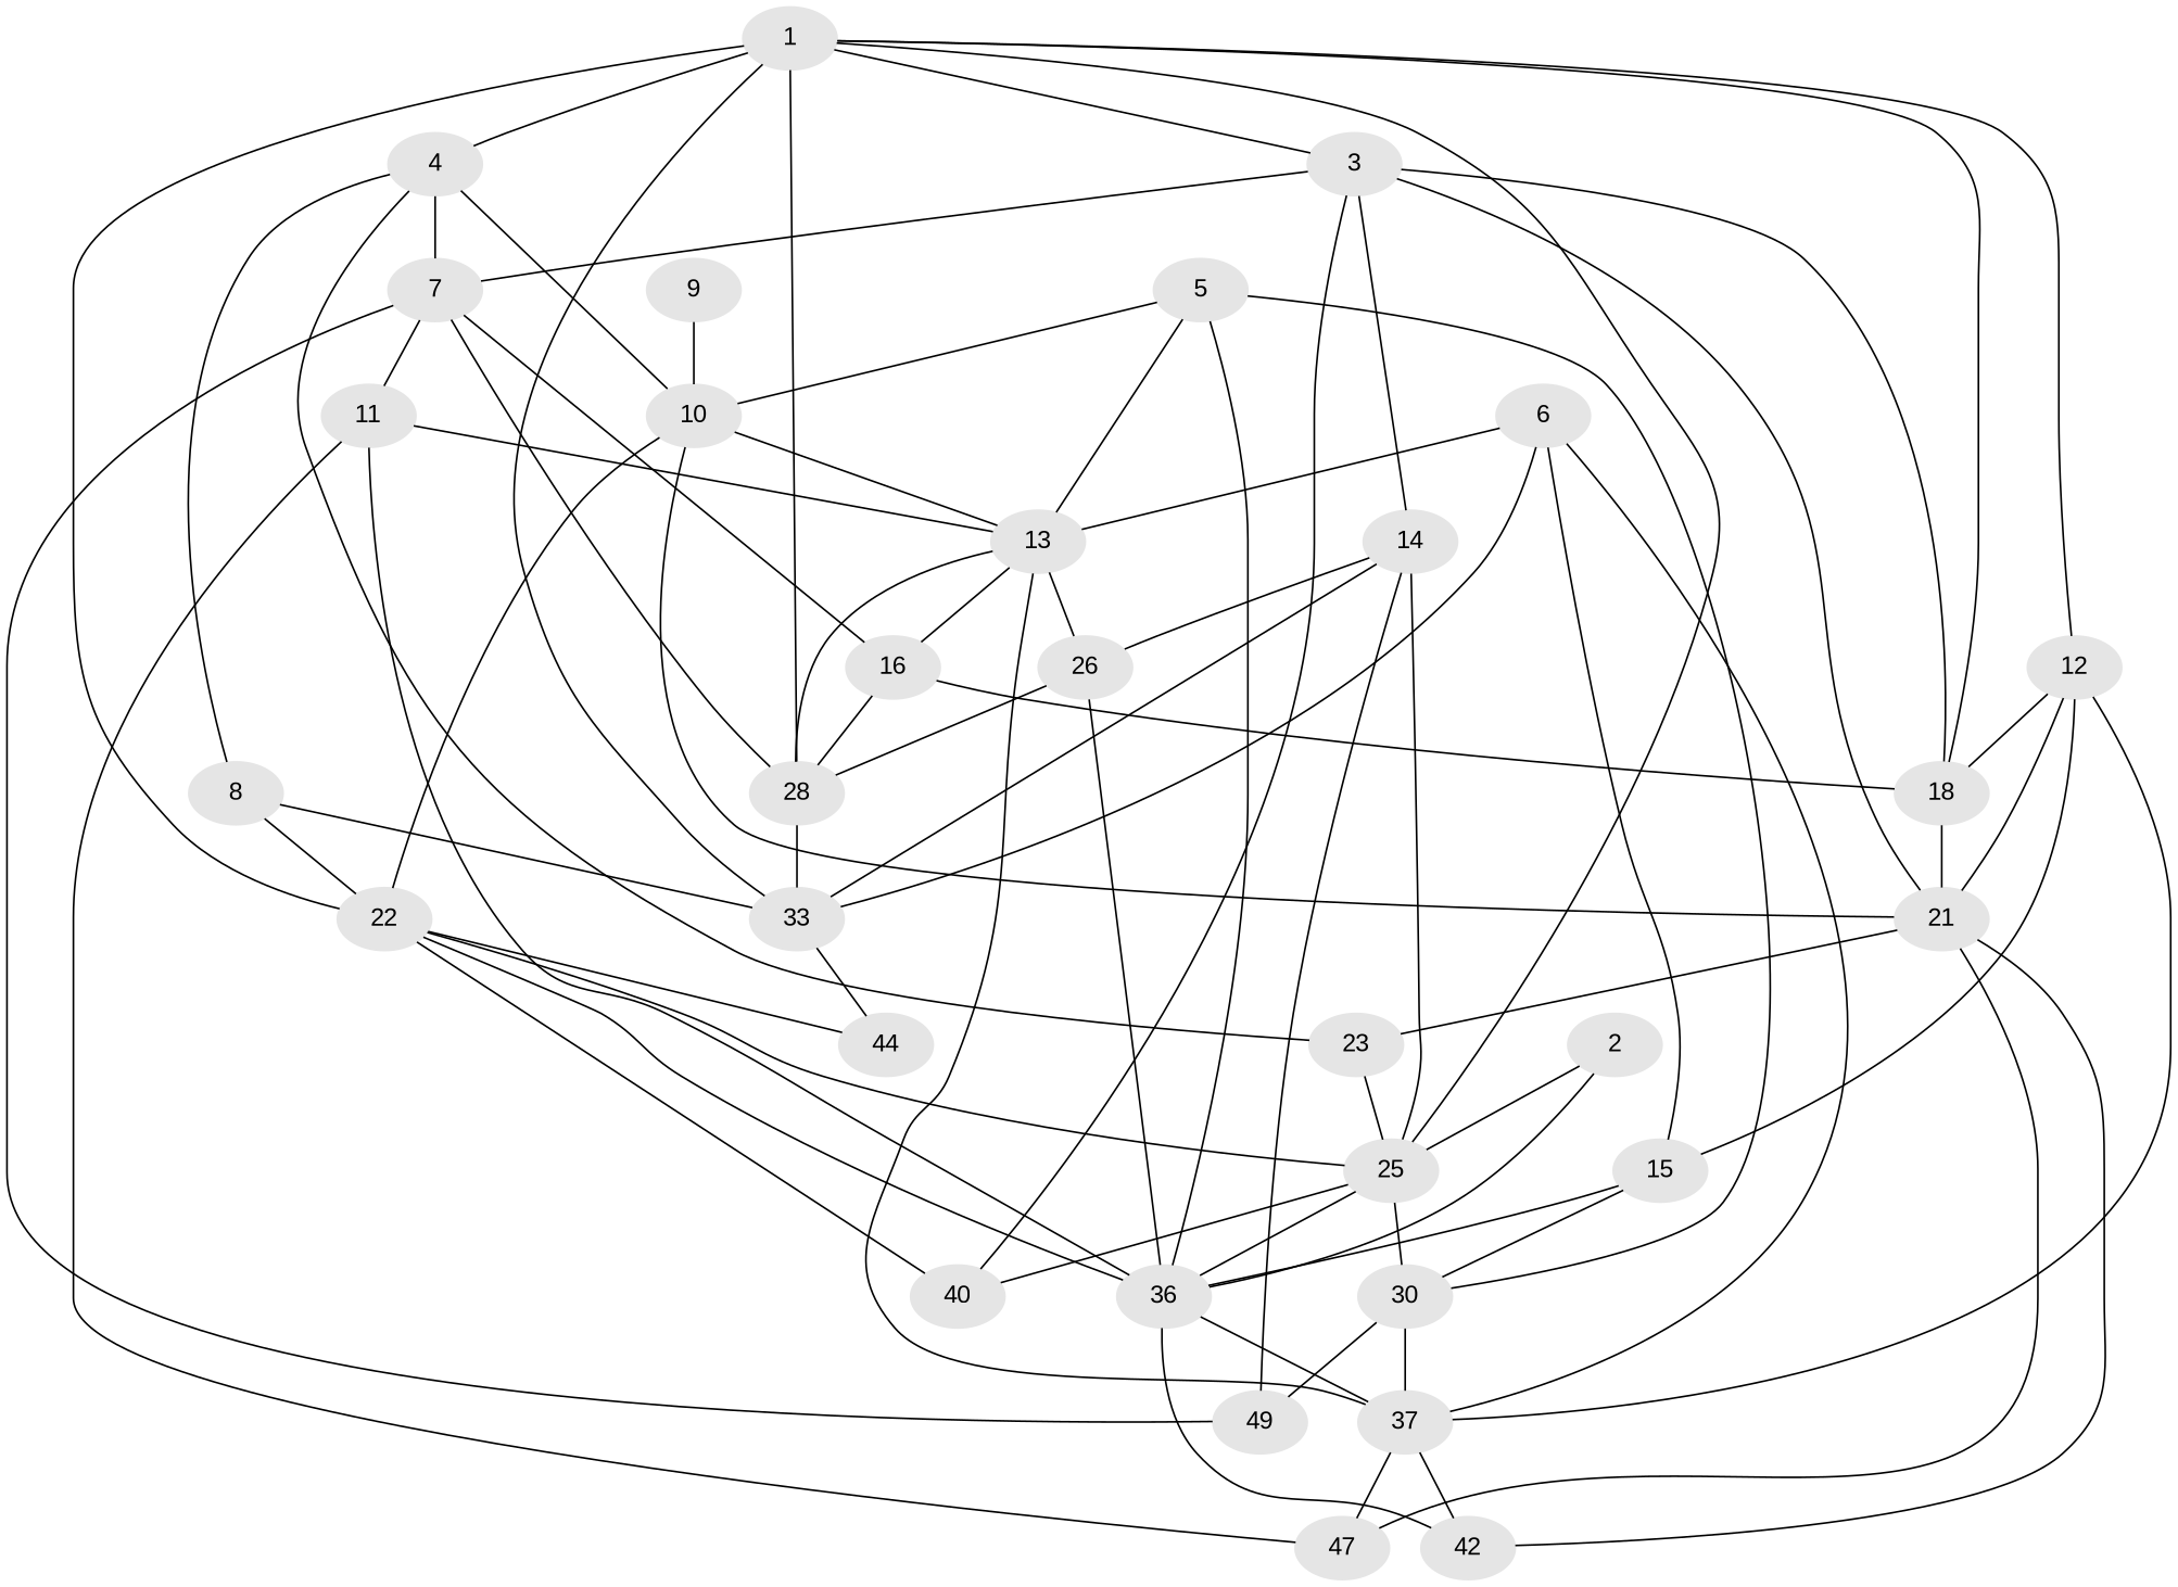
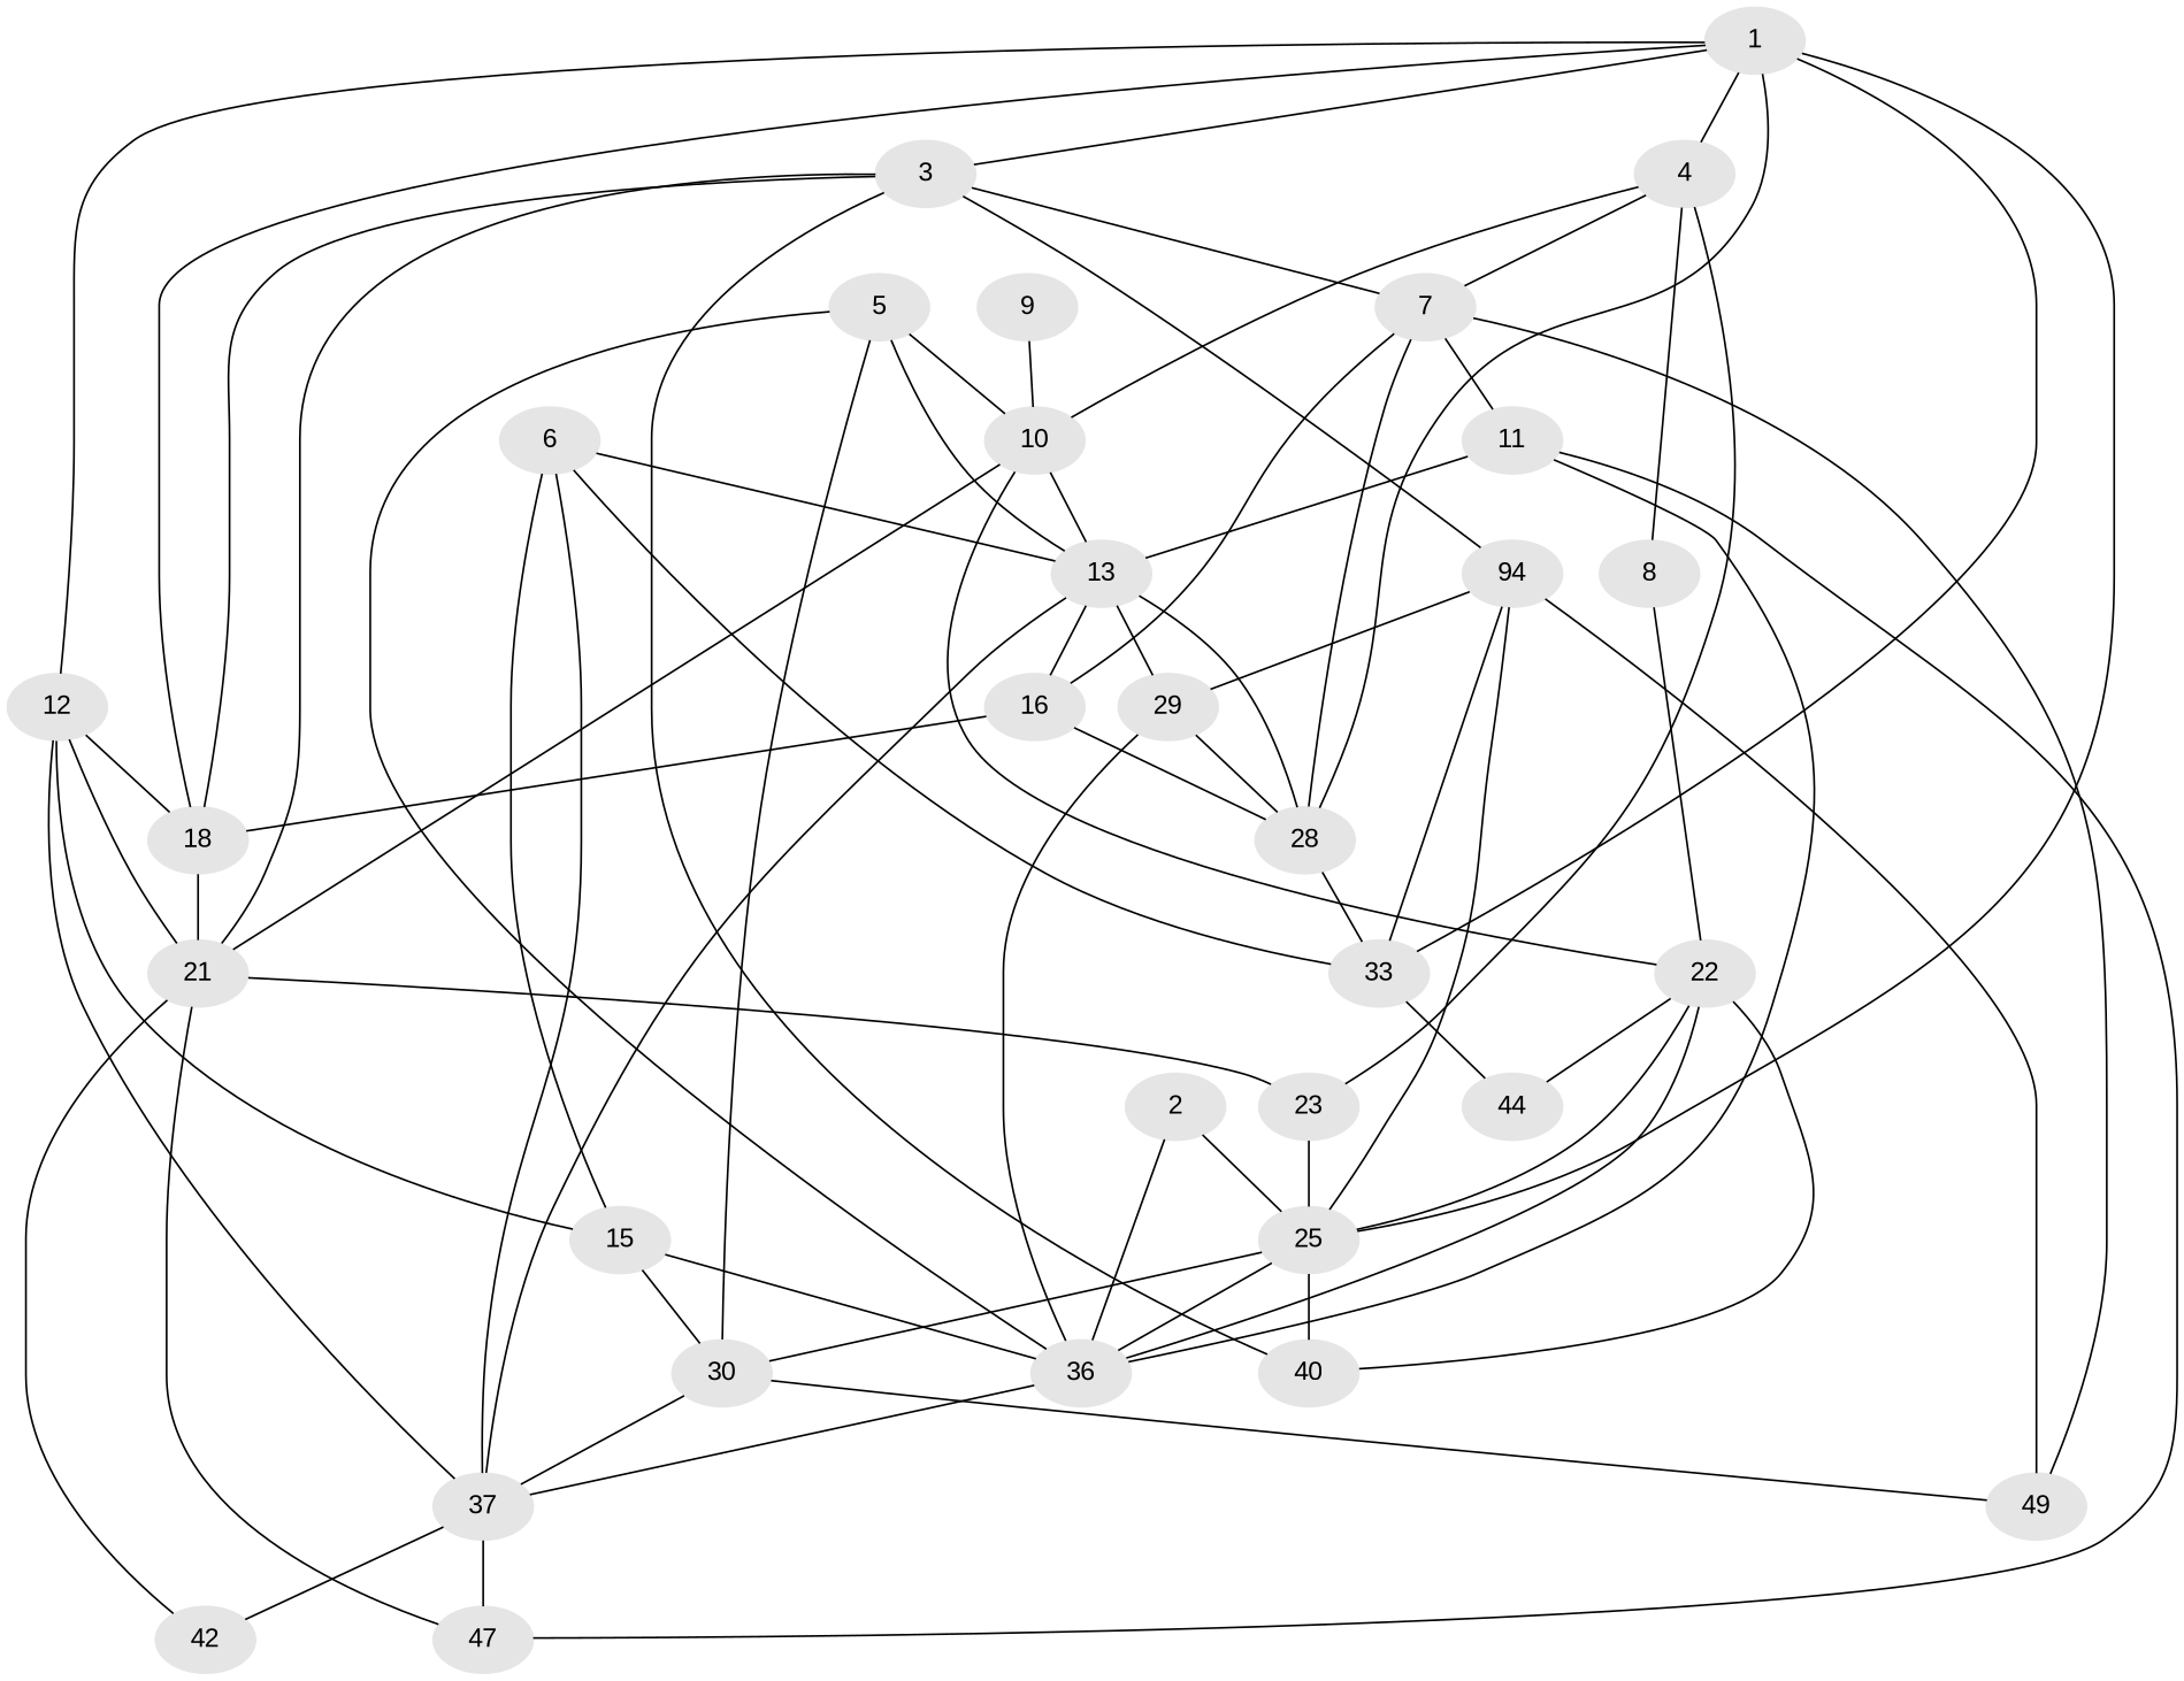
  graph {
    fontname="Liberation Sans"
    node [color=gray90 fontname="Liberation Sans" style=filled]
    edge [fontname="Liberation Sans"]
    1 [super="+31"]
    3 [super="+27"]
    4 [super="+19"]
    12 [super="+20"]
    n5 [label=18 super="+46"]
    22 [super="+35"]
    25
    28 [super="+29"]
    33 [super="+50"]
    7 [super="+18"]
-   14 [super="+38"]
+   14 [super="+38" label=94]
    21 [super="+24"]
    40
    8
    10 [super="+34"]
    23
    15
    37 [super="+51"]
    36 [super="+45"]
    44
    30 [super="+52"]
    2
    42
    11 [super="+41"]
    16 [super="+32"]
    49
-   26 [super="+43"]
+   26 [super="+43" label=29]
    47
    13 [super="+39"]
    5 [super="+48"]
    6
    9
    1 -- 3
    1 -- 4
    1 -- 12
    1 -- n5
-   1 -- 22
    1 -- 25
    1 -- 28
    1 -- 33 [weight=2]
    3 -- n5
    3 -- 7
    3 -- 14
    3 -- 21
    3 -- 40
    4 -- 7
    4 -- 8
    4 -- 10
    4 -- 23
    12 -- n5
    12 -- 21
    12 -- 15
    12 -- 37
    n5 -- 21
    22 -- 25
    22 -- 40
    22 -- 36
    22 -- 44
    25 -- 40
    25 -- 36
    25 -- 30
    28 -- 33
    33 -- 44
    7 -- 28
    7 -- 11
    7 -- 16
    7 -- 49
    14 -- 25
    14 -- 33
    14 -- 49
    14 -- 26
    21 -- 23
    21 -- 42
    21 -- 47
    8 -- 22
-   8 -- 33
    10 -- 22
    10 -- 21
    10 -- 13
    23 -- 25
    15 -- 36
    15 -- 30
    37 -- 42
    37 -- 47
    36 -- 37
-   36 -- 42
    30 -- 37
    30 -- 49
    2 -- 25
    2 -- 36
    11 -- 36
    11 -- 47
    11 -- 13
    16 -- n5
    16 -- 28
    26 -- 28
    26 -- 36
    13 -- 28
    13 -- 37
    13 -- 16
    13 -- 26 [weight=3]
    5 -- 10
    5 -- 36
    5 -- 30
    5 -- 13
    6 -- 33
    6 -- 15
    6 -- 37
    6 -- 13
    9 -- 10
  }
